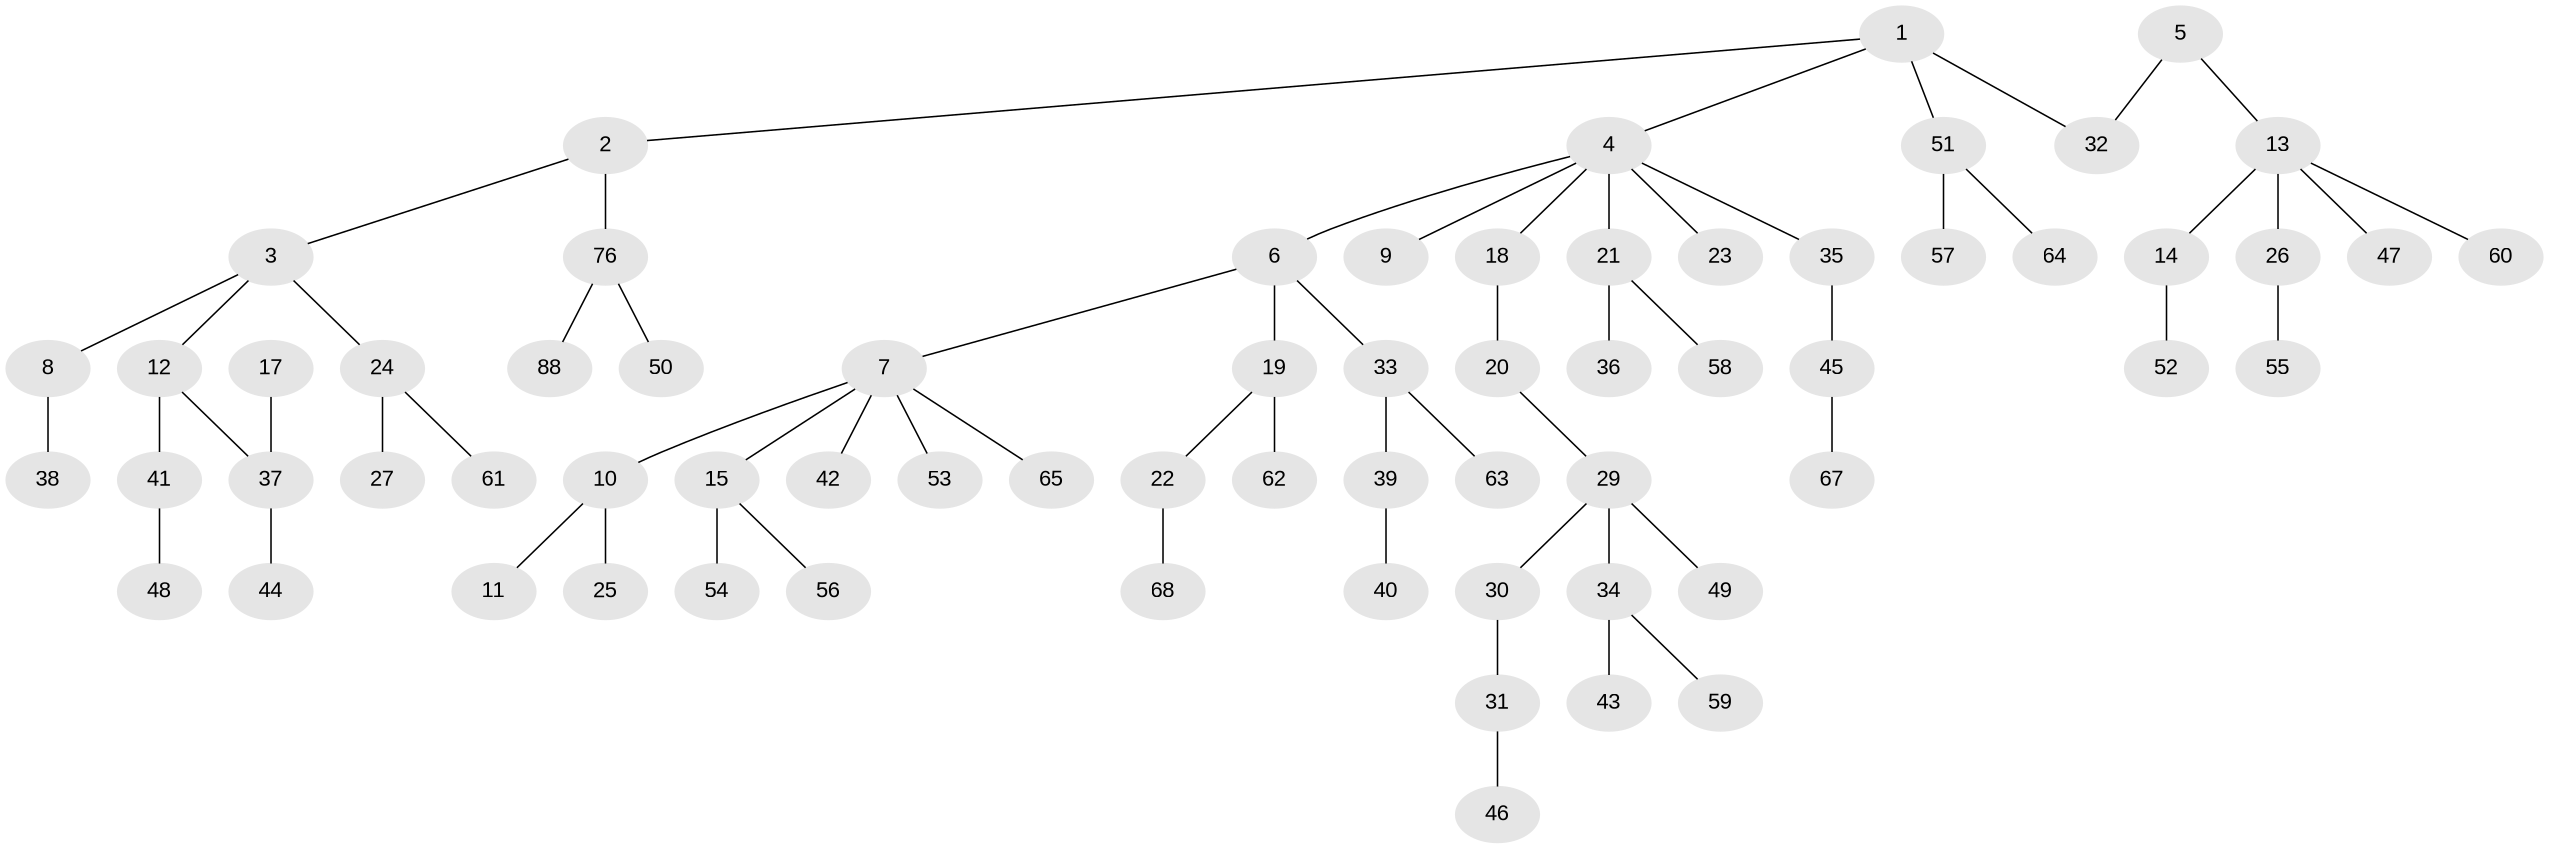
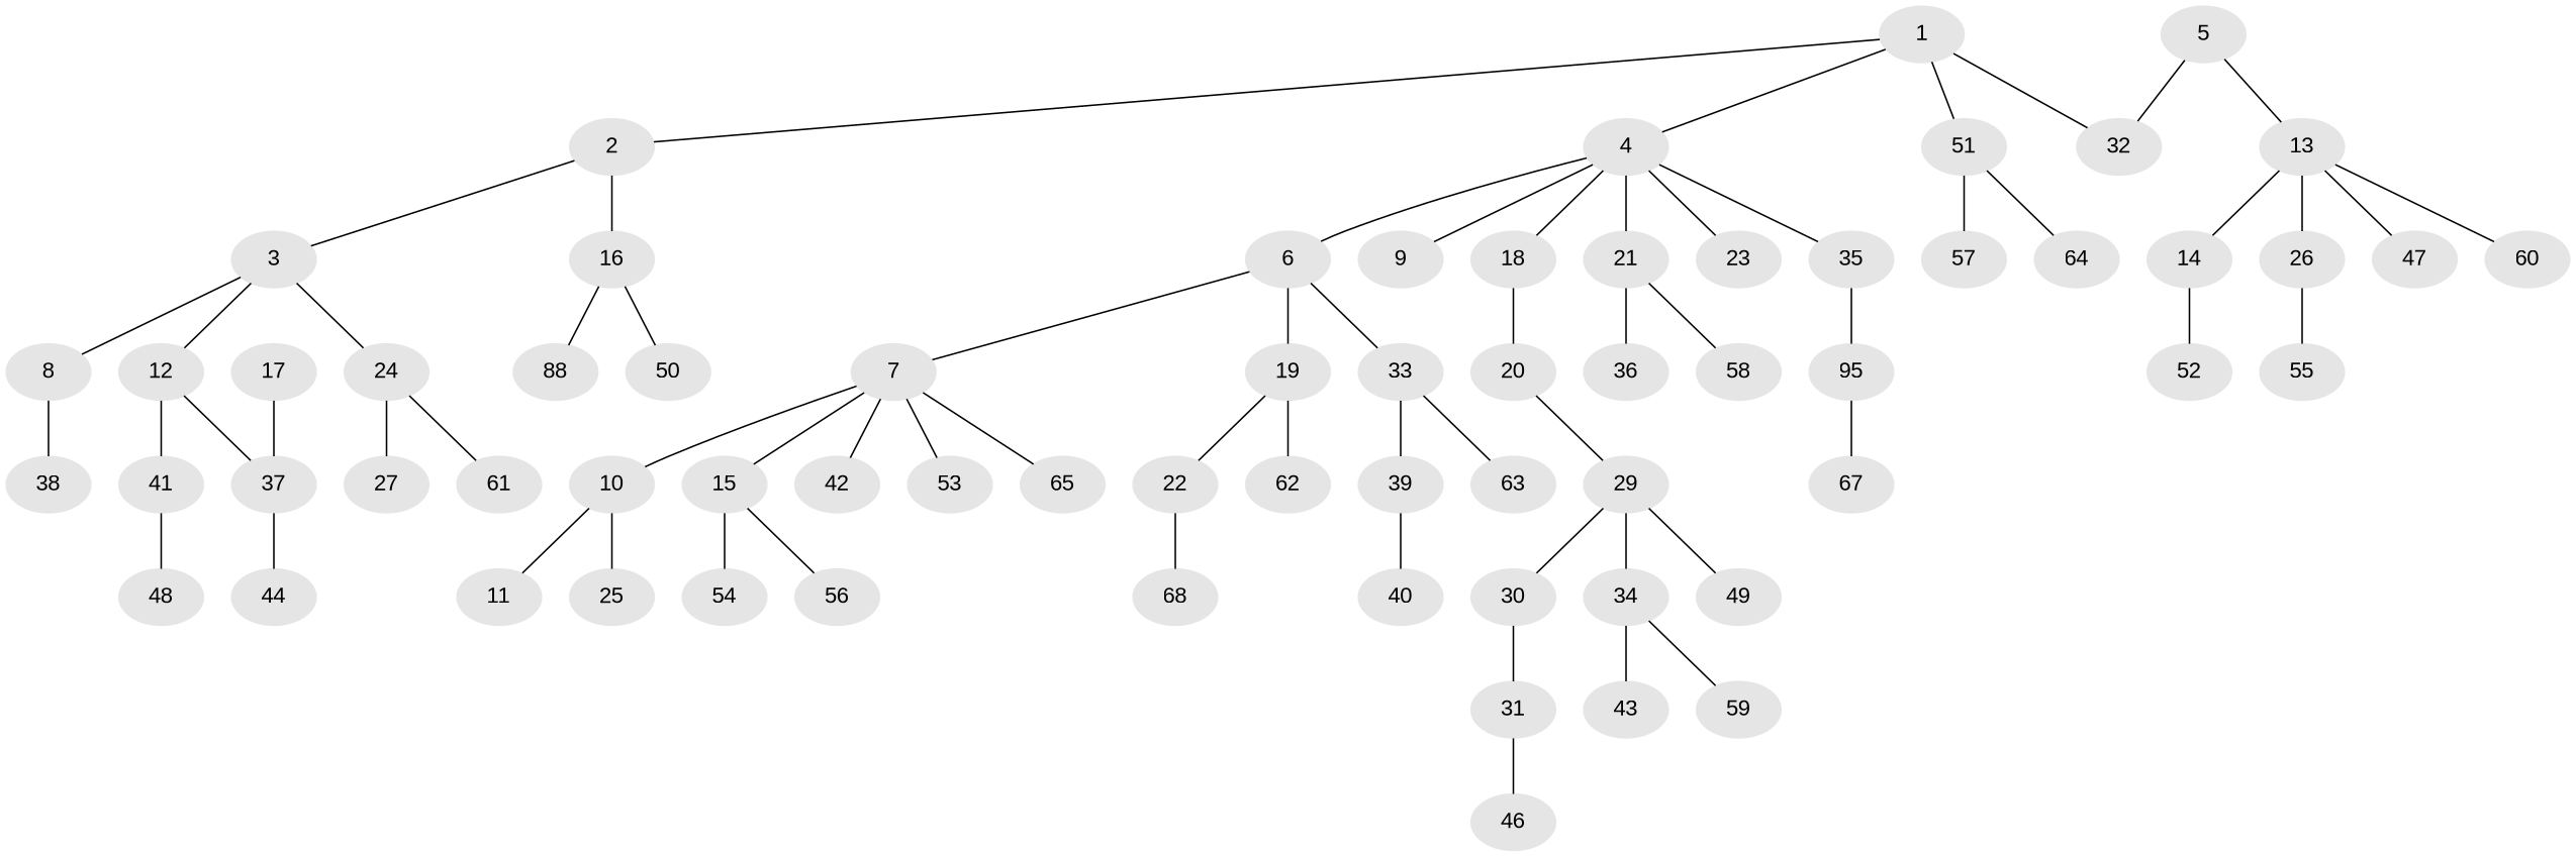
  graph {
    fontname="Liberation Sans"
    node [color=gray90 fontname="Liberation Sans" style=filled]
    edge [fontname="Liberation Sans"]
    1
    2
    4
    51
    32
    3
-   16 [label=76]
+   16
    6
    9
    18
    21
    23
    35
    5
    13
    57
    64
    8
    12
    24
    n21 [label=88]
    50
    38
    41
    37
    27
    61
    7
    19
    33
    20
    36
    58
-   45
+   45 [label=95]
    14
    26
    47
    60
    10
    15
    42
    53
    65
    22
    62
    39
    63
    11
    25
    54
    56
    17
    48
    52
    55
    44
    29
    n58 [label=68]
    30
    34
    49
    31
    43
    59
    46
    40
    67
    1 -- 2
    1 -- 4
    1 -- 51
    1 -- 32
    2 -- 3
    2 -- 16
    4 -- 6
    4 -- 9
    4 -- 18
    4 -- 21
    4 -- 23
    4 -- 35
    51 -- 57
    51 -- 64
    3 -- 8
    3 -- 12
    3 -- 24
    16 -- n21
    16 -- 50
    6 -- 7
    6 -- 19
    6 -- 33
    18 -- 20
    21 -- 36
    21 -- 58
    35 -- 45
    5 -- 32
    5 -- 13
    13 -- 14
    13 -- 26
    13 -- 47
    13 -- 60
    8 -- 38
    12 -- 41
    12 -- 37
    24 -- 27
    24 -- 61
    41 -- 48
    37 -- 44
    7 -- 10
    7 -- 15
    7 -- 42
    7 -- 53
    7 -- 65
    19 -- 22
    19 -- 62
    33 -- 39
    33 -- 63
    20 -- 29
    45 -- 67
    14 -- 52
    26 -- 55
    10 -- 11
    10 -- 25
    15 -- 54
    15 -- 56
    22 -- n58
    39 -- 40
    17 -- 37
    29 -- 30
    29 -- 34
    29 -- 49
    30 -- 31
    34 -- 43
    34 -- 59
    31 -- 46
  }
